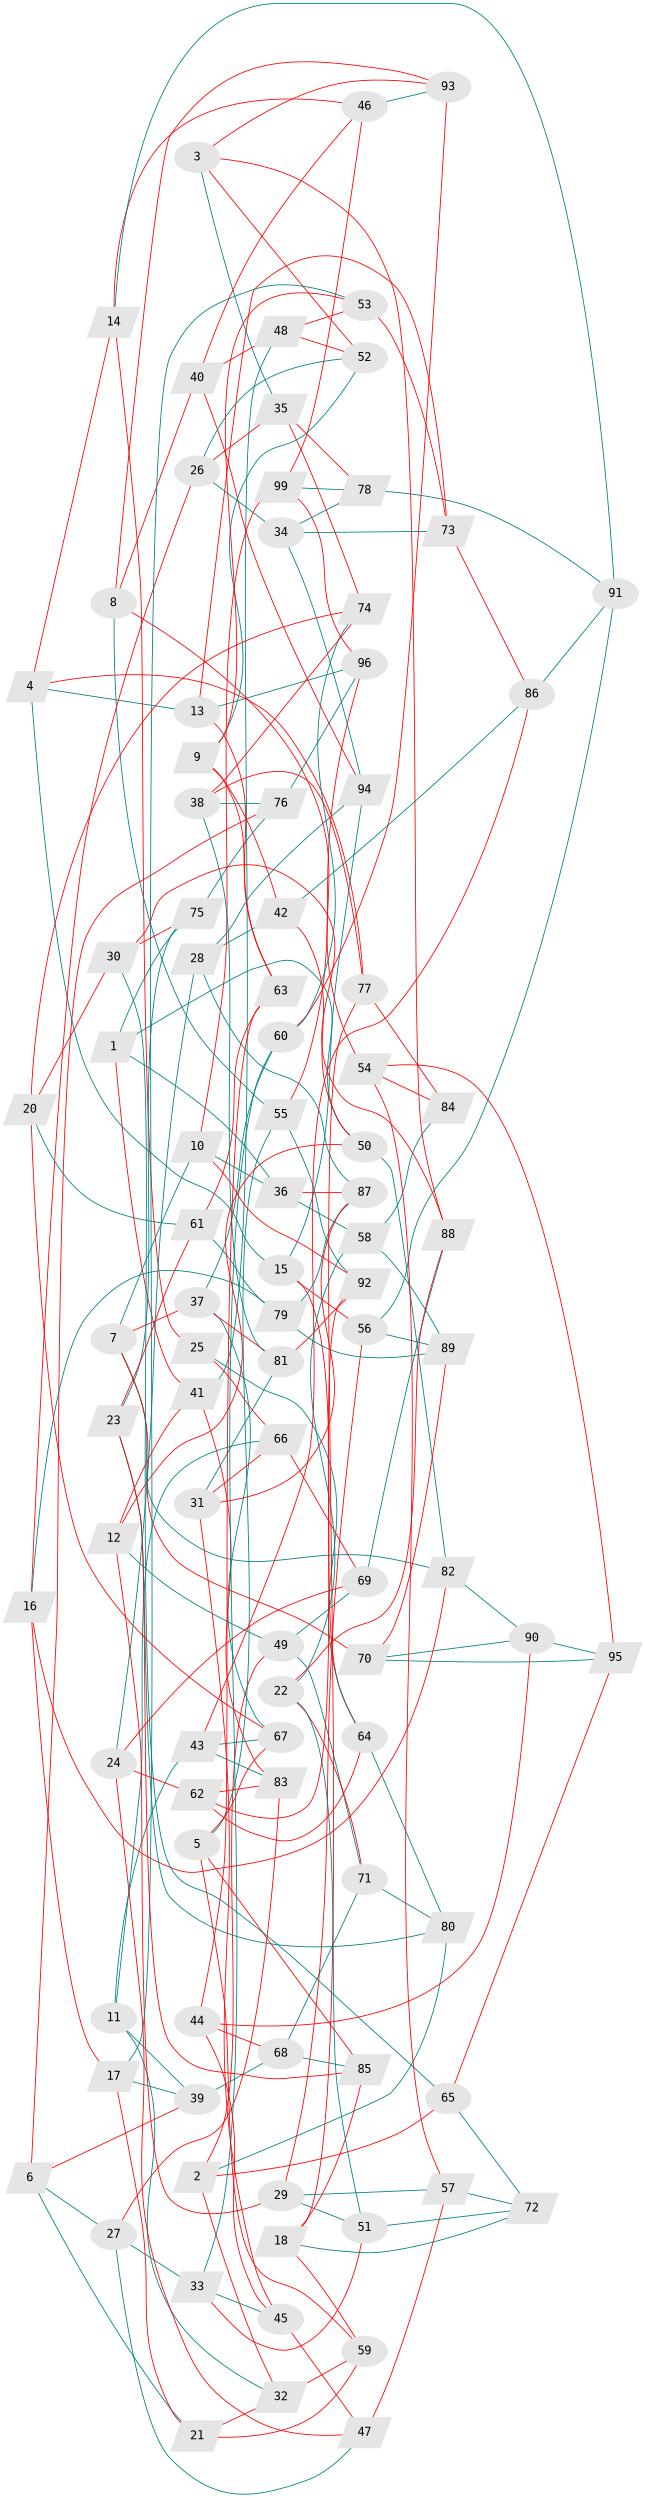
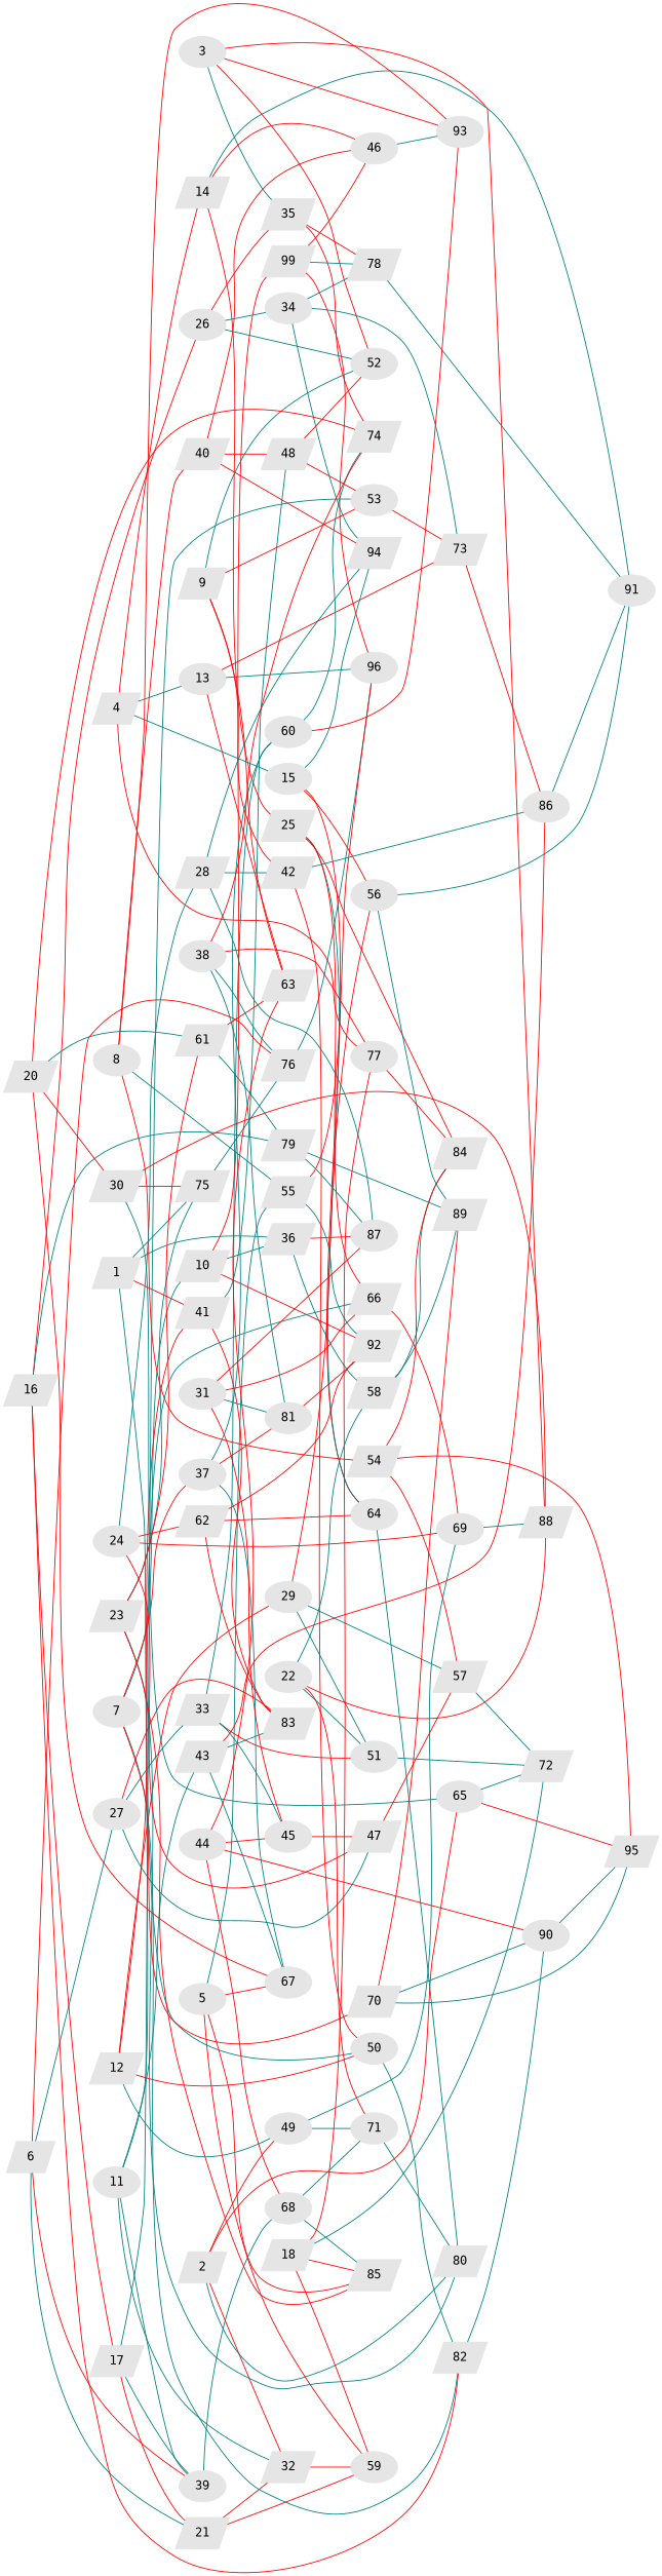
  graph {
    fontname="DejaVu Sans Mono"
    rankdir=LR
    node [color=gray90 fontname="DejaVu Sans Mono" shape=parallelogram style=filled]
    edge [color=red fontname="DejaVu Sans Mono"]
    1
    36
    41
    50 [shape=ellipse]
    75
    58
    87 [shape=ellipse]
    83
    48
    82
    76
    2
    32
    49 [shape=ellipse]
    65 [shape=ellipse]
    80
    59 [shape=ellipse]
    71 [shape=ellipse]
    69 [shape=ellipse]
    72
    95
    3 [shape=ellipse]
    35
    52 [shape=ellipse]
    88
    93 [shape=ellipse]
    78
    74
    13 [shape=ellipse]
    4
    14
    15 [shape=ellipse]
    77 [shape=ellipse]
    63
    73
    96 [shape=ellipse]
    25
    46 [shape=ellipse]
    91 [shape=ellipse]
    56 [shape=ellipse]
    64 [shape=ellipse]
    94
    84
    5 [shape=ellipse]
    55
    67 [shape=ellipse]
    85
    92
    6
    21
    27 [shape=ellipse]
    39 [shape=ellipse]
    47
    33
    68 [shape=ellipse]
    7 [shape=ellipse]
    10
    37 [shape=ellipse]
    70
    n60 [label=99]
    81 [shape=ellipse]
    60 [shape=ellipse]
    90 [shape=ellipse]
    89
    8 [shape=ellipse]
    40
    54
    57
    9
    42
    53 [shape=ellipse]
    86 [shape=ellipse]
    11 [shape=ellipse]
    43
    66
    12
    29 [shape=ellipse]
    51 [shape=ellipse]
    16
    17
    26 [shape=ellipse]
    79
    34 [shape=ellipse]
    18
    20
    30
    61
    22 [shape=ellipse]
    23
    24 [shape=ellipse]
    28
    62
    45 [shape=ellipse]
    31 [shape=ellipse]
    38 [shape=ellipse]
    44 [shape=ellipse]
    1 -- 36 [color=teal]
    1 -- 41
    1 -- 50 [color=teal]
    1 -- 75 [color=teal]
    36 -- 58 [color=teal]
    36 -- 87
    41 -- 83
    41 -- 48 [color=teal]
    50 -- 82 [color=teal]
    75 -- 76 [color=teal]
    58 -- 84 [color=teal]
    58 -- 89 [color=teal]
    48 -- 52
    48 -- 53
    82 -- 90 [color=teal]
    76 -- 96 [color=teal]
    2 -- 32
    2 -- 49
    2 -- 65
    2 -- 80 [color=teal]
    32 -- 59
    49 -- 71 [color=teal]
    49 -- 69 [color=teal]
    65 -- 72 [color=teal]
    65 -- 95
    71 -- 80 [color=teal]
    69 -- 88 [color=teal]
    3 -- 35 [color=teal]
    3 -- 52
    3 -- 88
    3 -- 93
    35 -- 78
    35 -- 74
    78 -- 91 [color=teal]
    13 -- 63
    13 -- 73
    13 -- 96 [color=teal]
    4 -- 13 [color=teal]
    4 -- 14
    4 -- 15 [color=teal]
    4 -- 77
    14 -- 25
    14 -- 46
    14 -- 91 [color=teal]
    15 -- 56
    15 -- 64
    15 -- 94 [color=teal]
    77 -- 84
    73 -- 86
    25 -- 64 [color=teal]
+   25 -- 84
    25 -- 66
    46 -- 93 [color=teal]
    56 -- 91 [color=teal]
    56 -- 89 [color=teal]
    64 -- 80 [color=teal]
    5 -- 59
    5 -- 55 [color=teal]
    5 -- 67
    5 -- 85
    55 -- 96
    55 -- 92 [color=teal]
    6 -- 76
    6 -- 21 [color=teal]
    6 -- 27 [color=teal]
    6 -- 39
    21 -- 32
    21 -- 59
    27 -- 83
    27 -- 47 [color=teal]
    27 -- 33 [color=teal]
    39 -- 68 [color=teal]
    47 -- 57
    33 -- 60 [color=teal]
    33 -- 51
    33 -- 45 [color=teal]
    68 -- 71 [color=teal]
    68 -- 85 [color=teal]
    7 -- 82 [color=teal]
    7 -- 10 [color=teal]
    7 -- 37
    7 -- 70
    10 -- 36 [color=teal]
    10 -- 92
    10 -- n60
    37 -- 67 [color=teal]
    37 -- 81
    37 -- 60 [color=teal]
    70 -- 95 [color=teal]
    70 -- 90 [color=teal]
    70 -- 89
    n60 -- 78 [color=teal]
    n60 -- 96
    n60 -- 46
    81 -- 92
    60 -- 93
    60 -- 74 [color=teal]
    90 -- 95 [color=teal]
    8 -- 93
    8 -- 55 [color=teal]
    8 -- 40
    8 -- 54
    40 -- 48
    40 -- 46
    40 -- 94
    54 -- 95
    54 -- 84
    54 -- 57
    57 -- 72 [color=teal]
    9 -- 52 [color=teal]
    9 -- 63
    9 -- 42
    9 -- 53
    42 -- 50
    42 -- 86 [color=teal]
    53 -- 73
    86 -- 91 [color=teal]
    11 -- 32 [color=teal]
    11 -- 39 [color=teal]
    11 -- 43 [color=teal]
    11 -- 66 [color=teal]
    43 -- 83 [color=teal]
    43 -- 67 [color=teal]
    43 -- 86
    66 -- 69
    12 -- 41
    12 -- 50
    12 -- 49 [color=teal]
    12 -- 29
    29 -- 56
    29 -- 57 [color=teal]
    29 -- 51 [color=teal]
    51 -- 72 [color=teal]
    16 -- 82
    16 -- 17
    16 -- 26
    16 -- 79 [color=teal]
    17 -- 21
    17 -- 39 [color=teal]
    17 -- 53 [color=teal]
    26 -- 35
    26 -- 52 [color=teal]
    26 -- 34 [color=teal]
    79 -- 87 [color=teal]
    79 -- 89 [color=teal]
    34 -- 78 [color=teal]
    34 -- 73 [color=teal]
    34 -- 94 [color=teal]
    18 -- 59
    18 -- 72 [color=teal]
    18 -- 77
    18 -- 85
    20 -- 74
    20 -- 67
    20 -- 30
    20 -- 61 [color=teal]
    30 -- 75
    30 -- 65 [color=teal]
    30 -- 88
    61 -- 63
    61 -- 79 [color=teal]
    22 -- 58 [color=teal]
    22 -- 71
    22 -- 88
    22 -- 51 [color=teal]
    23 -- 75 [color=teal]
    23 -- 80 [color=teal]
    23 -- 85
    23 -- 61
    24 -- 69
    24 -- 47
    24 -- 28 [color=teal]
    24 -- 62
    28 -- 87 [color=teal]
    28 -- 94 [color=teal]
    28 -- 42 [color=teal]
    62 -- 83
    62 -- 64
    62 -- 92
    45 -- 47
    31 -- 87
    31 -- 81 [color=teal]
    31 -- 66
    31 -- 45
    38 -- 76 [color=teal]
    38 -- 74
    38 -- 77
    38 -- 81 [color=teal]
    44 -- 63
    44 -- 68
    44 -- 90
    44 -- 45
  }
